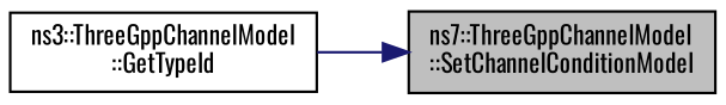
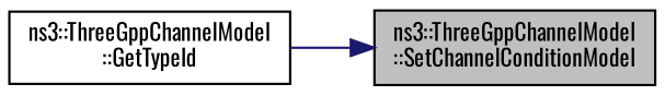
  digraph {
    rankdir=RL
    fontname=Oswald
    node [color=black fontname=Oswald fontsize=10 shape=record style=filled]
-   n1 [fillcolor=grey75 fontcolor=black height=0.2 label="ns7::ThreeGppChannelModel\l::SetChannelConditionModel" width=0.4]
+   n1 [fillcolor=grey75 fontcolor=black height=0.2 label="ns3::ThreeGppChannelModel\l::SetChannelConditionModel" width=0.4]
    n2 [fillcolor=white height=0.2 label="ns3::ThreeGppChannelModel\l::GetTypeId" width=0.4]
    n1 -> n2 [color=midnightblue dir=back fontname=Oswald fontsize=10 labelfontname=Helvetica labelfontsize=10 style=solid]
  }
